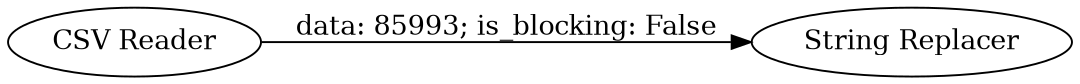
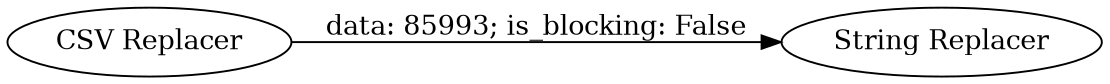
  digraph {
    rankdir=LR
-   n1 [label="CSV Reader"]
+   n1 [label="CSV Replacer"]
    n2 [label="String Replacer"]
    n1 -> n2 [label="data: 85993; is_blocking: False"]
  }
